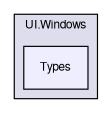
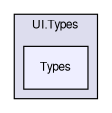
  digraph {
    compound=true
    rankdir=LR
    n1 [fillcolor="#eeeeff" fontname=FreeSans fontsize=10 label=Types pencolor=black shape=box style=filled]
    subgraph cluster_1 {
      bgcolor="#ddddee"
      fontname=FreeSans
      fontsize=10
-     label="UI.Windows"
+     label="UI.Types"
      pencolor=black
      n1
    }
  }
